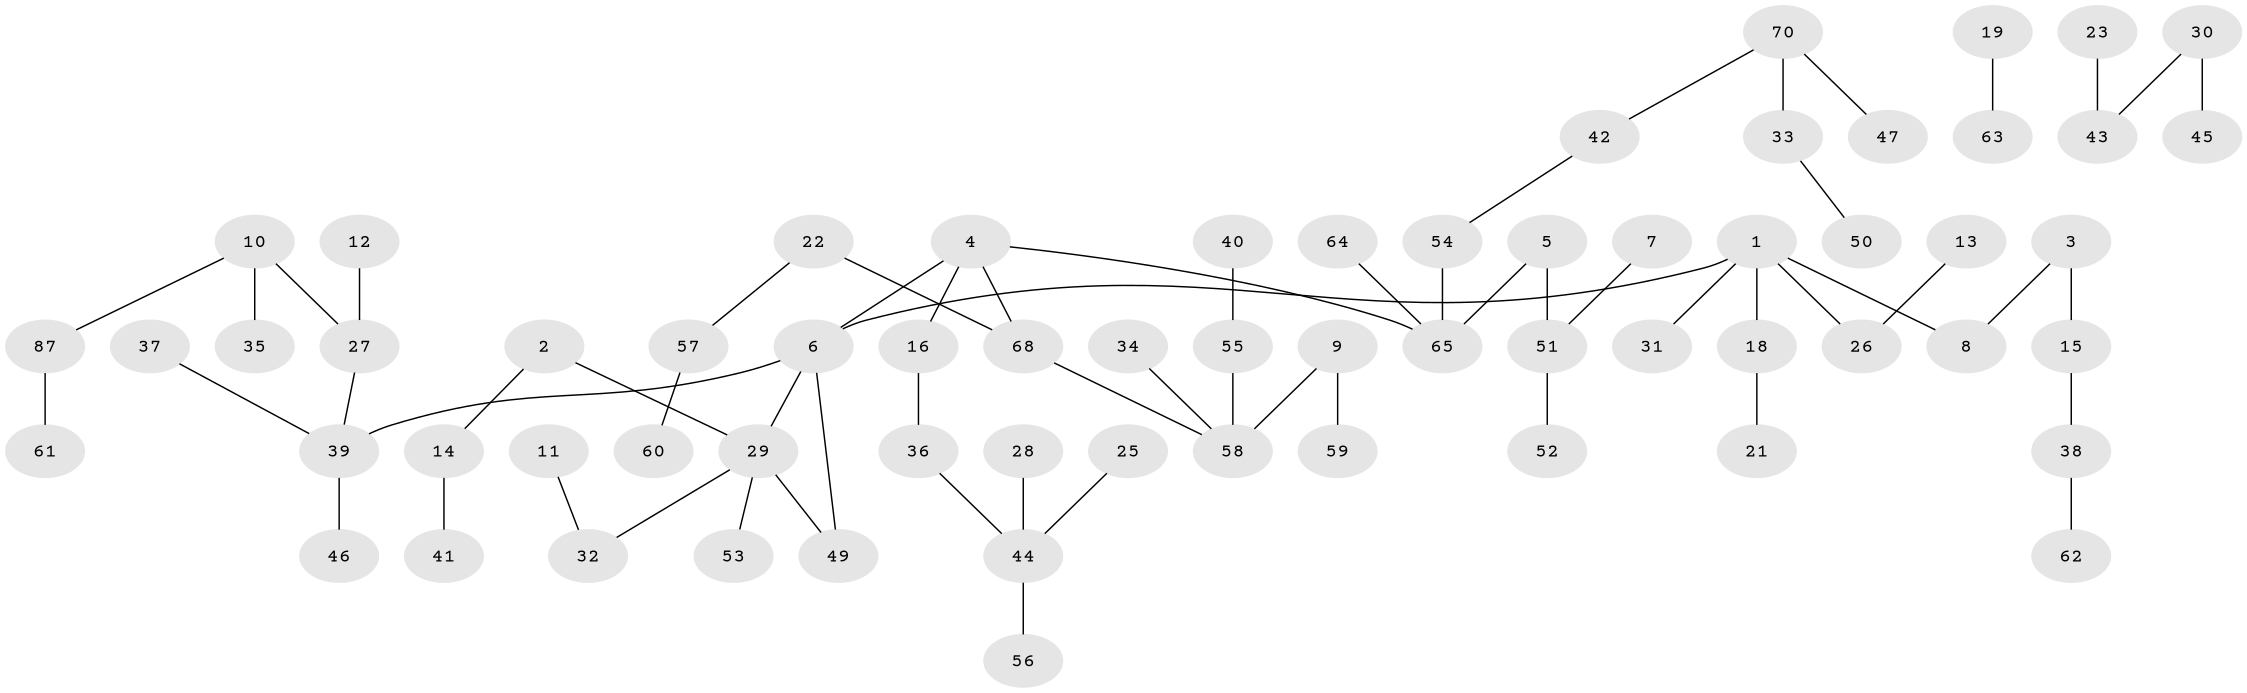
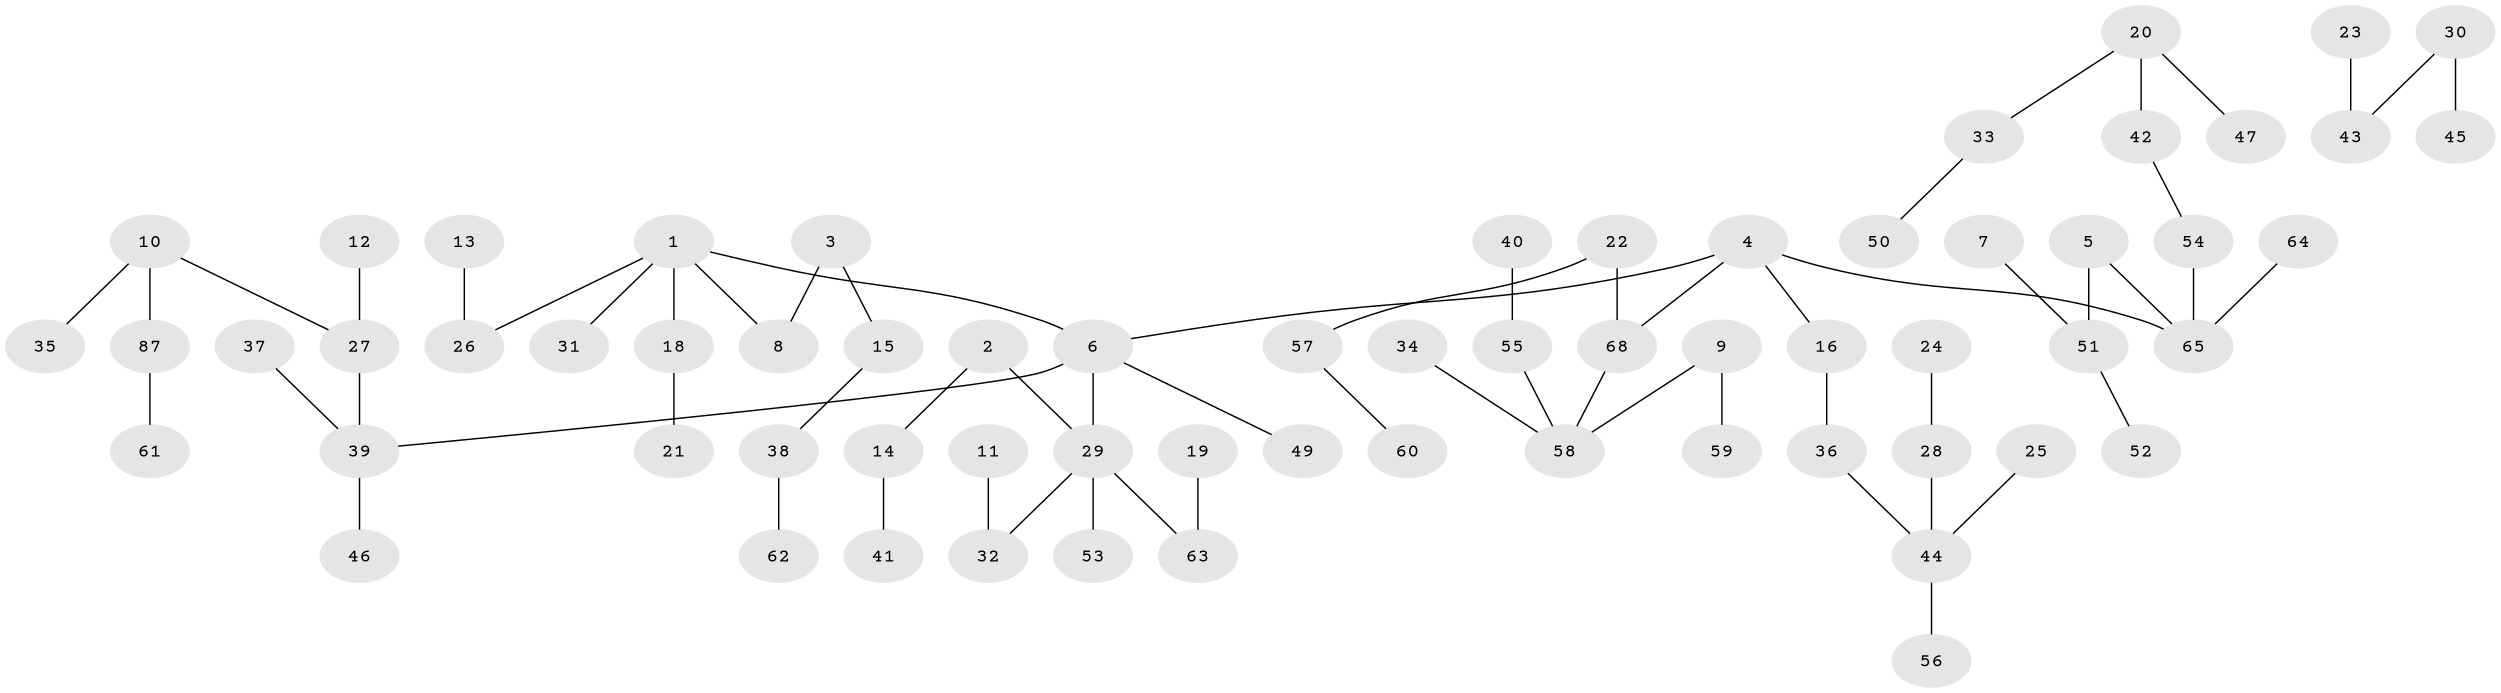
  graph {
    fontname="Courier Prime"
    node [color=gray90 fontname="Courier Prime" style=filled]
    edge [fontname="Courier Prime" weight=1.0]
    1
    6
    8
    18
    26
    31
    29
    39
    49
    21
    2
    14
    41
    32
    63
    53
    3
    15
    38
    4
    16
    n22 [label=68]
    65
    36
    58
    5
    51
    52
    46
    7
    9
    59
    n33 [label=87]
    10
    27
    35
    61
    11
    12
    13
    62
    44
    56
    19
-   20 [label=70]
+   20
    33
    42
    47
    50
    54
    22
    57
    60
    23
    43
+   24
    28
    25
    30
    45
    34
    37
    40
    55
    64
    1 -- 6
    1 -- 8
    1 -- 18
    1 -- 26
    1 -- 31
    6 -- 29
    6 -- 39
    6 -- 49
    18 -- 21
    29 -- 32
-   29 -- 49
+   29 -- 63
    29 -- 53
    39 -- 46
    2 -- 29
    2 -- 14
    14 -- 41
    3 -- 8
    3 -- 15
    15 -- 38
    38 -- 62
    4 -- 6
    4 -- 16
    4 -- n22
    4 -- 65
    16 -- 36
    n22 -- 58
    36 -- 44
    5 -- 65
    5 -- 51
    51 -- 52
    7 -- 51
    9 -- 58
    9 -- 59
    n33 -- 61
    10 -- n33
    10 -- 27
    10 -- 35
    27 -- 39
    11 -- 32
    12 -- 27
    13 -- 26
    44 -- 56
    19 -- 63
    20 -- 33
    20 -- 42
    20 -- 47
    33 -- 50
    42 -- 54
    54 -- 65
    22 -- n22
    22 -- 57
    57 -- 60
    23 -- 43
+   24 -- 28
    28 -- 44
    25 -- 44
    30 -- 43
    30 -- 45
    34 -- 58
    37 -- 39
    40 -- 55
    55 -- 58
    64 -- 65
  }
